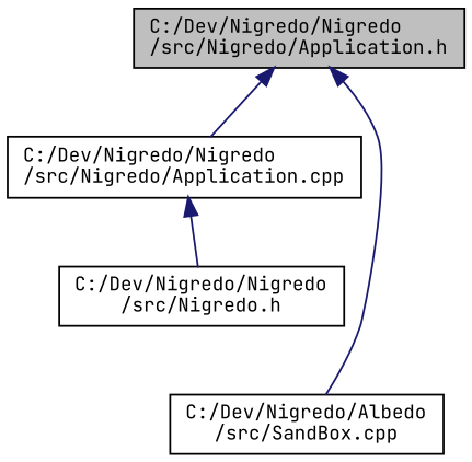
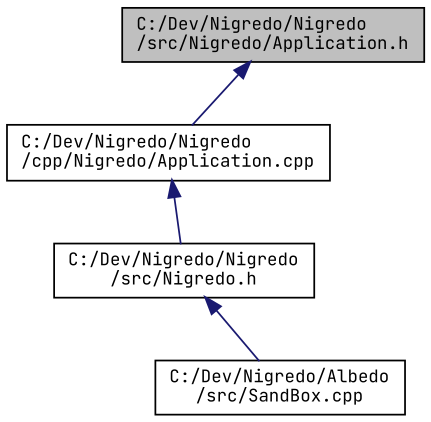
  digraph {
    fontname="JetBrains Mono"
    node [color=black fillcolor=white fontname="JetBrains Mono" fontsize=10 shape=record style=filled]
    edge [color=midnightblue dir=back fontname="JetBrains Mono" fontsize=10 labelfontname=Helvetica labelfontsize=10 style=solid]
    n1 [fillcolor=grey75 fontcolor=black height=0.2 label="C:/Dev/Nigredo/Nigredo\l/src/Nigredo/Application.h" width=0.4]
-   n2 [height=0.2 label="C:/Dev/Nigredo/Nigredo\l/src/Nigredo/Application.cpp" width=0.4]
+   n2 [height=0.2 label="C:/Dev/Nigredo/Nigredo\l/cpp/Nigredo/Application.cpp" width=0.4]
    n3 [height=0.2 label="C:/Dev/Nigredo/Nigredo\l/src/Nigredo.h" width=0.4]
    n4 [height=0.2 label="C:/Dev/Nigredo/Albedo\l/src/SandBox.cpp" width=0.4]
    n1 -> n2
    n2 -> n3
-   n1 -> n4
+   n3 -> n4
  }
